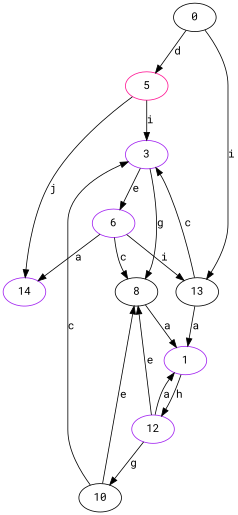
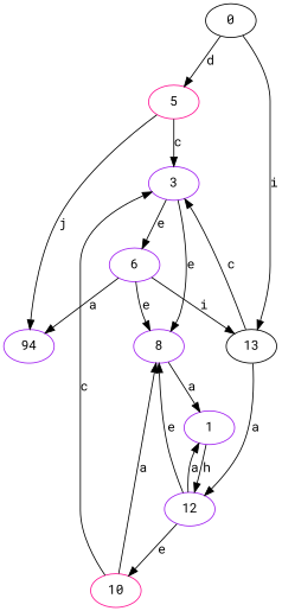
  strict digraph {
    fontname="Roboto Mono"
    node [color=purple fontname="Roboto Mono"]
    edge [fontname="Roboto Mono"]
    0 [color=black]
    5 [color=deeppink]
    13 [color=black]
    3
-   14
+   14 [label=94]
    1
    12
-   8 [color=black]
-   10 [color=black]
+   8
+   10 [color=deeppink]
    6
    0 -> 5 [label=d]
    0 -> 13 [label=i]
-   5 -> 3 [label=i]
+   5 -> 3 [label=c]
    5 -> 14 [label=j]
    13 -> 3 [label=c]
-   13 -> 1 [label=a]
-   3 -> 8 [label=g]
+   13 -> 12 [label=a]
+   3 -> 8 [label=e]
    3 -> 6 [label=e]
    1 -> 12 [label=h]
    12 -> 1 [label=a]
    12 -> 8 [label=e]
-   12 -> 10 [label=g]
+   12 -> 10 [label=e]
    8 -> 1 [label=a]
    10 -> 3 [label=c]
-   10 -> 8 [label=e]
+   10 -> 8 [label=a]
    6 -> 13 [label=i]
    6 -> 14 [label=a]
-   6 -> 8 [label=c]
+   6 -> 8 [label=e]
  }
